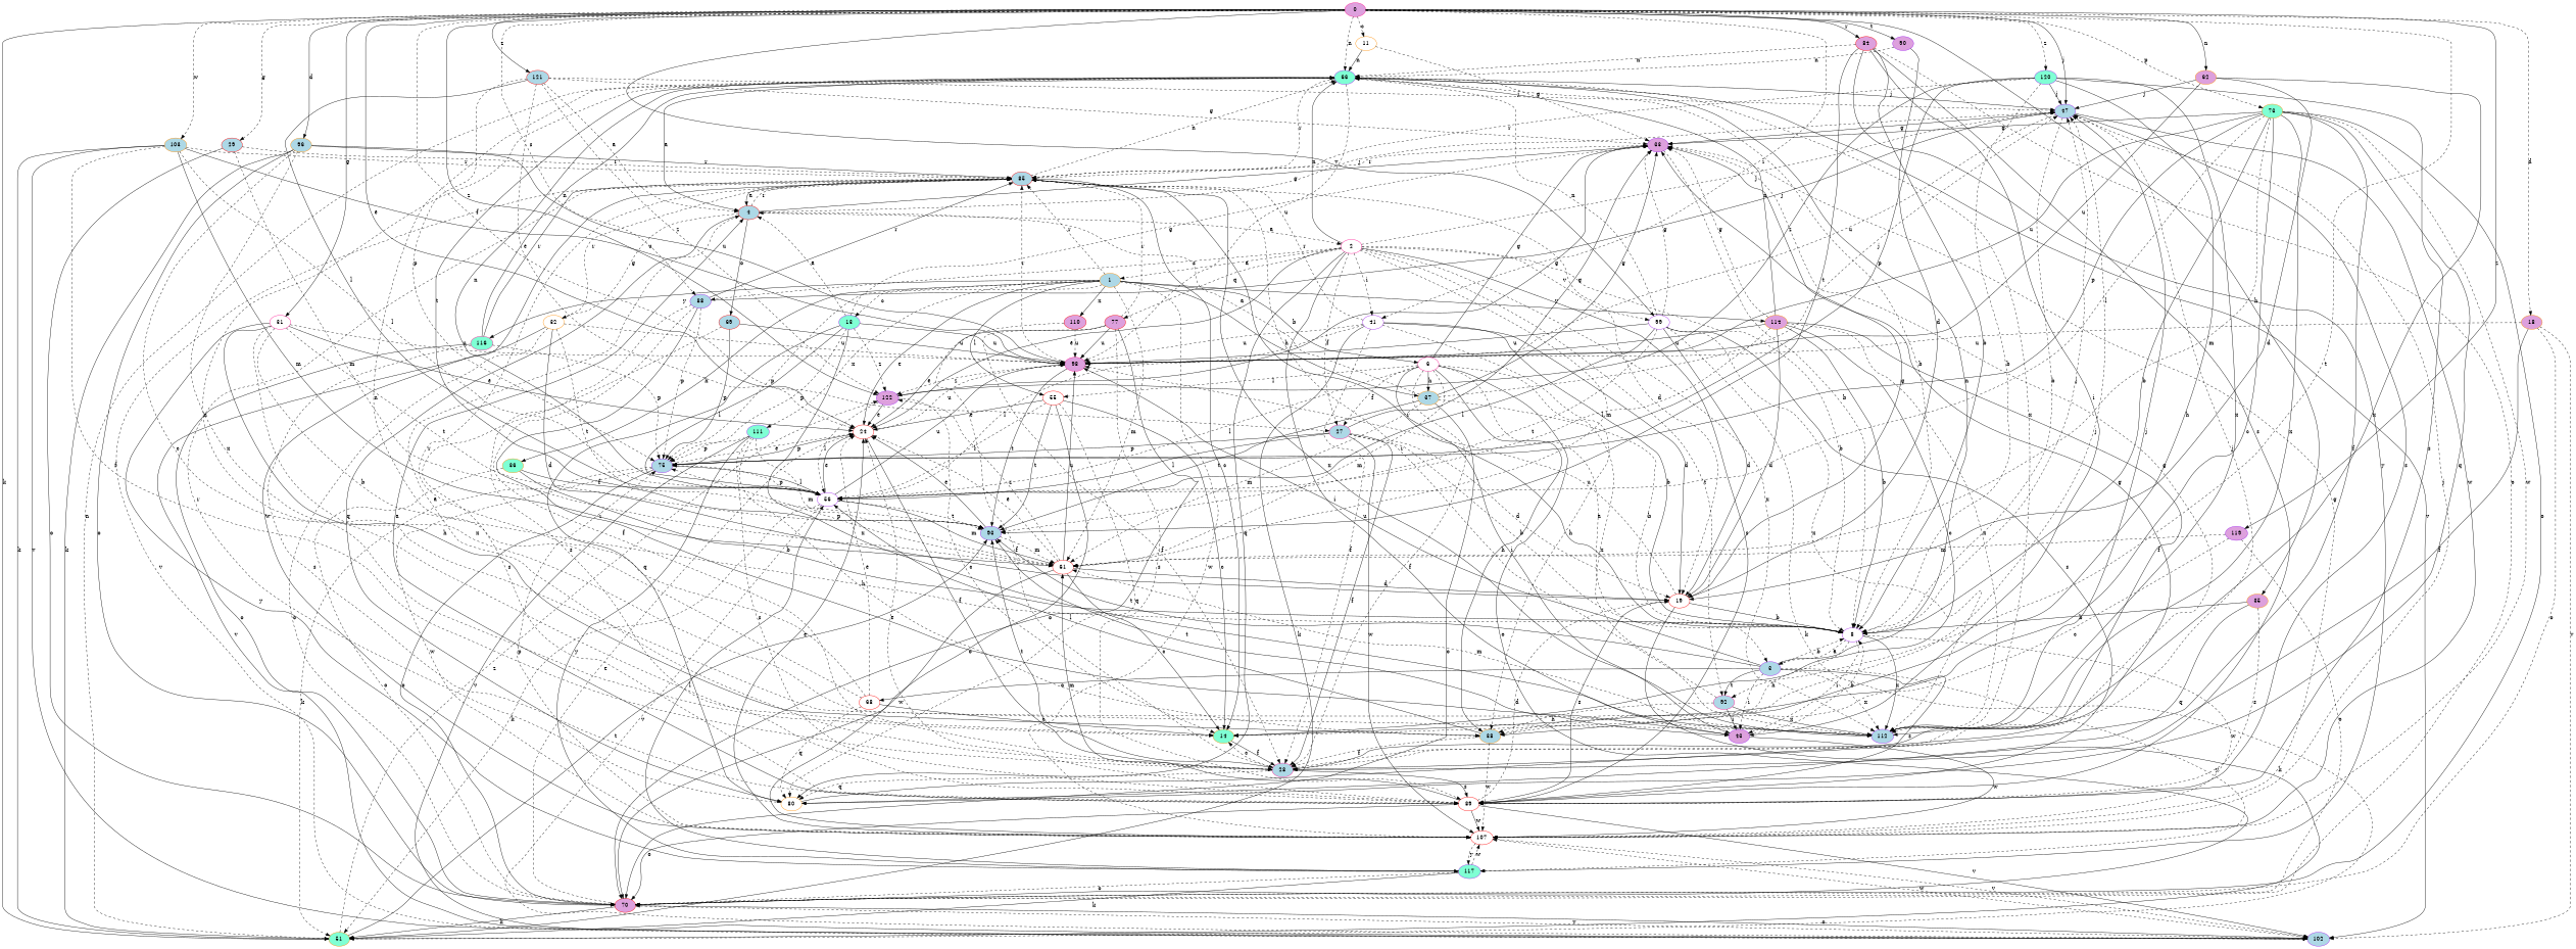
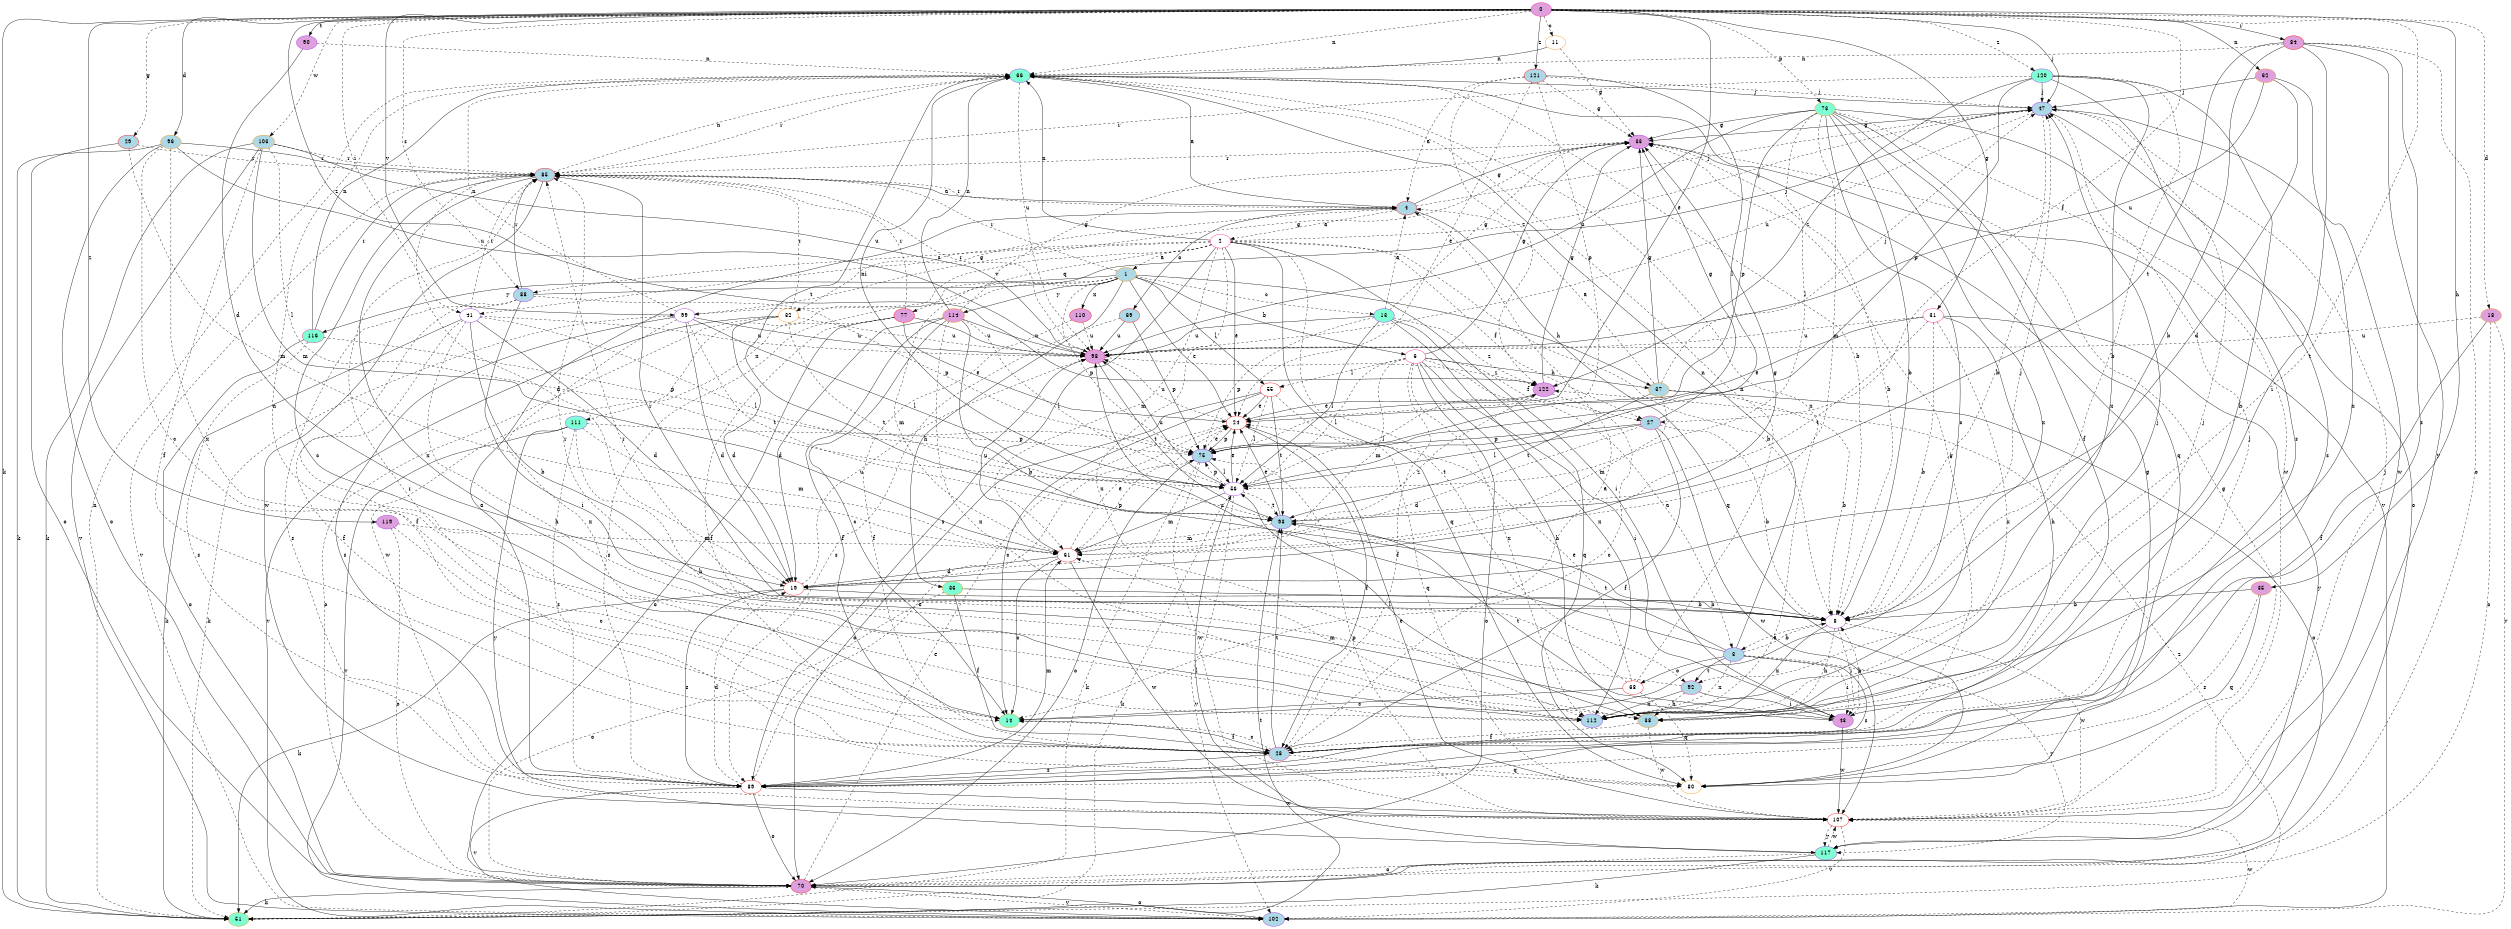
  strict digraph {
    node [color=purple fillcolor=lightblue style=filled]
    edge [style=dashed]
    0 [color=deeppink fillcolor=plum]
    11 [color=darkorange fillcolor=white]
    n3 [color=darkorange label=96]
    18 [color=darkorange fillcolor=plum]
    24 [color=red fillcolor=white]
    27 [color=deeppink]
    29 [color=red]
    31 [color=deeppink fillcolor=white]
    35 [color=darkorange fillcolor=plum]
    41 [fillcolor=white]
    47
    51 [color=darkorange fillcolor=aquamarine]
    62 [color=darkorange fillcolor=plum]
    66 [fillcolor=aquamarine]
    73 [color=darkorange fillcolor=aquamarine]
    84 [color=red fillcolor=plum]
    88
    90 [fillcolor=plum]
    92 [color=deeppink]
    99 [fillcolor=white]
    103 [color=darkorange]
    119 [fillcolor=plum]
    120 [fillcolor=aquamarine]
    121 [color=red]
    122 [fillcolor=plum]
    33 [fillcolor=plum]
    85 [color=red]
    112
    98 [color=deeppink fillcolor=plum]
    70 [color=red fillcolor=plum]
    14 [color=darkorange fillcolor=aquamarine]
    28 [color=deeppink]
    102
    75
    107 [color=red fillcolor=white]
    8 [fillcolor=white]
    56 [fillcolor=white]
    19 [color=red fillcolor=white]
    61 [color=red fillcolor=white]
    93
    117 [fillcolor=aquamarine]
    38 [color=darkorange]
    80 [color=darkorange fillcolor=white]
    89 [color=red fillcolor=white]
    4 [color=red]
    43 [fillcolor=plum]
    1 [color=darkorange]
    6 [color=deeppink fillcolor=white]
    13 [fillcolor=aquamarine]
    36 [color=darkorange fillcolor=aquamarine]
    37 [color=darkorange]
    55 [color=red fillcolor=white]
    110 [color=red fillcolor=plum]
    111 [fillcolor=aquamarine]
    114 [color=darkorange fillcolor=plum]
    116 [color=deeppink fillcolor=aquamarine]
    3
    2 [color=deeppink fillcolor=white]
    77 [color=red fillcolor=plum]
    68 [color=red fillcolor=white]
    32 [color=darkorange fillcolor=white]
    69 [color=red]
    0 -> 11 [label=c]
    0 -> n3 [label=d style=solid]
    0 -> 18 [label=d]
    0 -> 24 [label=e style=solid]
    0 -> 27 [label=f]
    0 -> 29 [label=g]
    0 -> 31 [label=g style=solid]
    0 -> 35 [label=h style=solid]
    0 -> 41 [label=i]
    0 -> 47 [label=j style=solid]
    0 -> 51 [label=k style=solid]
    0 -> 62 [label=n style=solid]
    0 -> 66 [label=n]
    0 -> 73 [label=p]
    0 -> 84 [label=r style=solid]
    0 -> 88 [label=s]
    0 -> 90 [label=t style=solid]
    0 -> 92 [label=t]
    0 -> 99 [label=v style=solid]
    0 -> 103 [label=w]
    0 -> 119 [label=z style=solid]
    0 -> 120 [label=z]
    0 -> 121 [label=z style=solid]
    0 -> 122 [label=z style=solid]
    11 -> 66 [label=n style=solid]
    11 -> 33 [label=g]
    n3 -> 51 [label=k style=solid]
    n3 -> 85 [label=r style=solid]
    n3 -> 112 [label=x]
    n3 -> 98 [label=u style=solid]
    n3 -> 70 [label=o style=solid]
    n3 -> 14 [label=c]
    18 -> 98 [label=u]
    18 -> 70 [label=o]
    18 -> 28 [label=f style=solid]
    18 -> 102 [label=v]
    24 -> 98 [label=u]
    24 -> 28 [label=f style=solid]
    24 -> 75 [label=p style=solid]
    27 -> 33 [label=g style=solid]
    27 -> 28 [label=f style=solid]
    27 -> 75 [label=p style=solid]
    27 -> 107 [label=w style=solid]
    27 -> 8 [label=b]
    27 -> 56 [label=l style=solid]
    27 -> 19 [label=d]
    29 -> 85 [label=r]
    29 -> 70 [label=o style=solid]
    29 -> 61 [label=m]
    31 -> 24 [label=e style=solid]
    31 -> 112 [label=x]
    31 -> 98 [label=u]
    31 -> 8 [label=b]
    31 -> 93 [label=t]
    31 -> 117 [label=y style=solid]
    31 -> 38 [label=h style=solid]
    35 -> 8 [label=b style=solid]
    35 -> 80 [label=q style=solid]
    35 -> 89 [label=s]
    41 -> 51 [label=k style=solid]
    41 -> 85 [label=r]
    41 -> 98 [label=u]
    41 -> 28 [label=f]
    41 -> 8 [label=b style=solid]
    41 -> 56 [label=l]
    41 -> 19 [label=d style=solid]
    41 -> 38 [label=h]
    47 -> 33 [label=g style=solid]
    47 -> 98 [label=u]
    47 -> 107 [label=w style=solid]
    47 -> 8 [label=b]
    47 -> 89 [label=s style=solid]
    51 -> 66 [label=n]
    51 -> 122 [label=z]
    51 -> 93 [label=t style=solid]
    62 -> 47 [label=j style=solid]
    62 -> 112 [label=x style=solid]
    62 -> 98 [label=u style=solid]
    62 -> 19 [label=d style=solid]
    66 -> 47 [label=j style=solid]
    66 -> 85 [label=r]
    66 -> 112 [label=x]
    66 -> 98 [label=u]
    66 -> 102 [label=v style=solid]
    66 -> 8 [label=b]
    66 -> 93 [label=t style=solid]
    66 -> 4 [label=a style=solid]
    73 -> 33 [label=g style=solid]
    73 -> 112 [label=x style=solid]
    73 -> 98 [label=u style=solid]
    73 -> 70 [label=o style=solid]
    73 -> 14 [label=c style=solid]
    73 -> 28 [label=f style=solid]
    73 -> 75 [label=p style=solid]
    73 -> 107 [label=w]
    73 -> 8 [label=b style=solid]
    73 -> 56 [label=l]
    73 -> 61 [label=m]
    73 -> 80 [label=q style=solid]
    84 -> 66 [label=n]
    84 -> 70 [label=o]
    84 -> 8 [label=b style=solid]
    84 -> 93 [label=t style=solid]
    84 -> 117 [label=y style=solid]
    84 -> 89 [label=s style=solid]
    84 -> 43 [label=i style=solid]
    88 -> 47 [label=j style=solid]
    88 -> 85 [label=r style=solid]
    88 -> 28 [label=f]
    88 -> 75 [label=p]
    88 -> 89 [label=s]
    88 -> 43 [label=i style=solid]
    90 -> 66 [label=n]
    90 -> 19 [label=d style=solid]
    92 -> 85 [label=r]
    92 -> 112 [label=x style=solid]
    92 -> 38 [label=h]
    92 -> 43 [label=i style=solid]
    99 -> 51 [label=k]
    99 -> 66 [label=n]
    99 -> 33 [label=g]
    99 -> 112 [label=x]
    99 -> 98 [label=u style=solid]
    99 -> 56 [label=l style=solid]
    99 -> 19 [label=d style=solid]
    99 -> 93 [label=t]
    99 -> 89 [label=s style=solid]
    103 -> 51 [label=k style=solid]
    103 -> 85 [label=r]
    103 -> 98 [label=u style=solid]
    103 -> 28 [label=f]
    103 -> 102 [label=v style=solid]
    103 -> 56 [label=l]
    103 -> 61 [label=m style=solid]
    119 -> 70 [label=o]
    119 -> 14 [label=c]
    119 -> 61 [label=m]
    120 -> 47 [label=j style=solid]
    120 -> 122 [label=z style=solid]
    120 -> 85 [label=r]
    120 -> 112 [label=x style=solid]
    120 -> 75 [label=p style=solid]
    120 -> 8 [label=b]
    120 -> 38 [label=h style=solid]
    120 -> 89 [label=s style=solid]
    121 -> 24 [label=e]
    121 -> 47 [label=j]
    121 -> 122 [label=z]
    121 -> 33 [label=g]
    121 -> 75 [label=p]
    121 -> 56 [label=l style=solid]
    121 -> 4 [label=a]
    122 -> 24 [label=e style=solid]
    122 -> 33 [label=g style=solid]
    122 -> 14 [label=c]
    122 -> 56 [label=l]
    33 -> 85 [label=r]
    33 -> 8 [label=b]
    85 -> 66 [label=n]
    85 -> 112 [label=x style=solid]
    85 -> 14 [label=c style=solid]
    85 -> 102 [label=v]
    85 -> 107 [label=w style=solid]
    85 -> 19 [label=d]
    85 -> 4 [label=a style=solid]
    112 -> 47 [label=j style=solid]
    112 -> 61 [label=m]
    98 -> 122 [label=z]
    98 -> 85 [label=r]
    98 -> 93 [label=t style=solid]
    70 -> 24 [label=e]
    70 -> 51 [label=k style=solid]
    70 -> 102 [label=v]
    14 -> 66 [label=n]
    14 -> 28 [label=f style=solid]
    28 -> 47 [label=j]
    28 -> 33 [label=g]
    28 -> 14 [label=c]
    28 -> 93 [label=t style=solid]
    28 -> 80 [label=q]
    28 -> 89 [label=s style=solid]
    28 -> 4 [label=a]
    102 -> 70 [label=o style=solid]
    102 -> 107 [label=w]
    75 -> 24 [label=e]
    75 -> 51 [label=k]
    75 -> 70 [label=o style=solid]
    75 -> 107 [label=w]
    75 -> 56 [label=l style=solid]
    107 -> 24 [label=e style=solid]
    107 -> 47 [label=j]
    107 -> 33 [label=g]
    107 -> 102 [label=v]
    107 -> 75 [label=p]
    107 -> 117 [label=y]
    8 -> 47 [label=j]
    8 -> 85 [label=r style=solid]
    8 -> 112 [label=x style=solid]
    8 -> 107 [label=w]
    8 -> 38 [label=h]
    8 -> 43 [label=i]
    8 -> 3 [label=a]
    56 -> 24 [label=e style=solid]
    56 -> 51 [label=k]
    56 -> 66 [label=n style=solid]
    56 -> 98 [label=u style=solid]
    56 -> 102 [label=v]
    56 -> 75 [label=p]
    56 -> 61 [label=m style=solid]
    56 -> 93 [label=t]
    19 -> 51 [label=k style=solid]
    19 -> 33 [label=g style=solid]
    19 -> 98 [label=u]
    19 -> 8 [label=b style=solid]
    19 -> 89 [label=s style=solid]
    61 -> 24 [label=e]
    61 -> 122 [label=z]
    61 -> 98 [label=u style=solid]
    61 -> 14 [label=c style=solid]
    61 -> 75 [label=p]
    61 -> 107 [label=w style=solid]
    61 -> 19 [label=d style=solid]
    93 -> 24 [label=e style=solid]
    93 -> 61 [label=m]
    117 -> 51 [label=k style=solid]
    117 -> 70 [label=o]
    117 -> 107 [label=w]
    117 -> 56 [label=l style=solid]
    38 -> 47 [label=j]
    38 -> 28 [label=f]
    38 -> 107 [label=w]
    38 -> 56 [label=l style=solid]
    80 -> 33 [label=g style=solid]
    80 -> 85 [label=r]
    89 -> 24 [label=e]
    89 -> 70 [label=o style=solid]
    89 -> 102 [label=v style=solid]
    89 -> 107 [label=w style=solid]
    89 -> 19 [label=d]
    89 -> 61 [label=m style=solid]
    89 -> 4 [label=a style=solid]
    4 -> 47 [label=j]
    4 -> 33 [label=g style=solid]
    4 -> 85 [label=r]
    4 -> 80 [label=q style=solid]
    4 -> 2 [label=a]
    4 -> 32 [label=g]
    4 -> 69 [label=o style=solid]
    43 -> 107 [label=w style=solid]
    43 -> 8 [label=b]
    43 -> 93 [label=t style=solid]
    1 -> 24 [label=e style=solid]
    1 -> 85 [label=r]
    1 -> 75 [label=p]
    1 -> 107 [label=w]
    1 -> 61 [label=m]
    1 -> 6 [label=b style=solid]
    1 -> 13 [label=c]
    1 -> 36 [label=h style=solid]
    1 -> 37 [label=h style=solid]
    1 -> 55 [label=l style=solid]
    1 -> 110 [label=x style=solid]
    1 -> 111 [label=x]
    1 -> 114 [label=y style=solid]
    1 -> 116 [label=y style=solid]
    6 -> 27 [label=f]
    6 -> 33 [label=g style=solid]
    6 -> 112 [label=x]
    6 -> 70 [label=o style=solid]
    6 -> 28 [label=f]
    6 -> 56 [label=l]
    6 -> 61 [label=m]
    6 -> 38 [label=h style=solid]
    6 -> 43 [label=i style=solid]
    6 -> 37 [label=h style=solid]
    6 -> 55 [label=l]
    6 -> 3 [label=a]
    13 -> 122 [label=z]
    13 -> 33 [label=g]
    13 -> 112 [label=x style=solid]
    13 -> 98 [label=u style=solid]
    13 -> 75 [label=p]
    13 -> 56 [label=l style=solid]
    13 -> 80 [label=q style=solid]
    13 -> 4 [label=a]
    36 -> 70 [label=o]
-   36 -> 56 [label=f style=solid]
+   36 -> 28 [label=f style=solid]
    36 -> 8 [label=b style=solid]
    37 -> 47 [label=j]
    37 -> 33 [label=g style=solid]
    37 -> 70 [label=o style=solid]
    37 -> 8 [label=b]
    37 -> 61 [label=m]
    37 -> 93 [label=t style=solid]
    37 -> 4 [label=a]
    55 -> 24 [label=e style=solid]
    55 -> 70 [label=o style=solid]
    55 -> 14 [label=c style=solid]
    55 -> 56 [label=l]
    55 -> 93 [label=t style=solid]
    55 -> 80 [label=q]
    110 -> 98 [label=u]
    110 -> 28 [label=f]
    111 -> 102 [label=v style=solid]
    111 -> 75 [label=p]
    111 -> 61 [label=m]
    111 -> 117 [label=y style=solid]
    111 -> 38 [label=h]
    111 -> 89 [label=s]
    114 -> 66 [label=n style=solid]
    114 -> 33 [label=g]
    114 -> 112 [label=x]
    114 -> 98 [label=u style=solid]
    114 -> 14 [label=c style=solid]
    114 -> 28 [label=f style=solid]
    114 -> 8 [label=b style=solid]
    114 -> 56 [label=l]
    114 -> 19 [label=d style=solid]
    116 -> 66 [label=n style=solid]
    116 -> 85 [label=r style=solid]
    116 -> 70 [label=o style=solid]
    116 -> 75 [label=p]
    116 -> 89 [label=s]
    3 -> 66 [label=n style=solid]
    3 -> 92 [label=t style=solid]
    3 -> 112 [label=x]
    3 -> 98 [label=u style=solid]
    3 -> 8 [label=b]
    3 -> 93 [label=t style=solid]
    3 -> 117 [label=y]
    3 -> 89 [label=s style=solid]
    3 -> 43 [label=i]
    3 -> 68 [label=o style=solid]
    2 -> 24 [label=e style=solid]
    2 -> 27 [label=f]
    2 -> 41 [label=i]
    2 -> 47 [label=j]
    2 -> 66 [label=n style=solid]
    2 -> 88 [label=s]
    2 -> 92 [label=t]
    2 -> 99 [label=v]
    2 -> 112 [label=x]
    2 -> 8 [label=b]
    2 -> 61 [label=m]
    2 -> 80 [label=q style=solid]
    2 -> 89 [label=s style=solid]
    2 -> 43 [label=i style=solid]
    2 -> 1 [label=a]
    2 -> 77 [label=q]
    77 -> 24 [label=e style=solid]
    77 -> 85 [label=r]
    77 -> 98 [label=u style=solid]
    77 -> 70 [label=o style=solid]
    77 -> 28 [label=f]
    77 -> 89 [label=s]
    68 -> 24 [label=e]
    68 -> 66 [label=n]
    68 -> 85 [label=r]
    68 -> 14 [label=c style=solid]
    68 -> 80 [label=q]
    32 -> 85 [label=r]
    32 -> 98 [label=u]
    32 -> 70 [label=o]
    32 -> 102 [label=v style=solid]
    32 -> 19 [label=d style=solid]
    32 -> 93 [label=t]
    69 -> 98 [label=u style=solid]
    69 -> 75 [label=p style=solid]
    69 -> 89 [label=s]
  }
